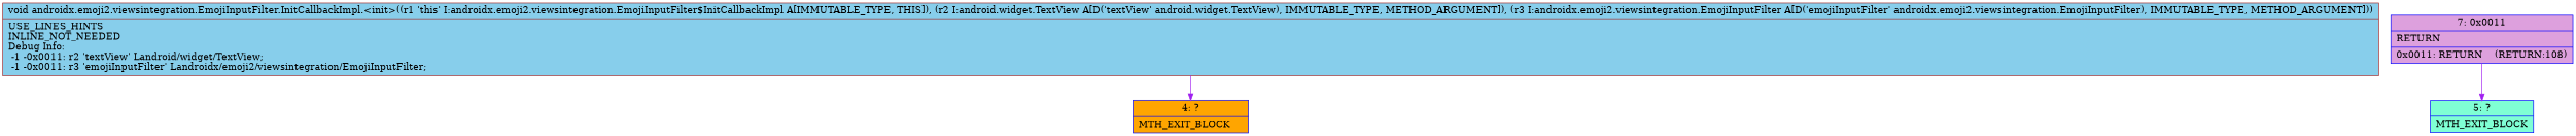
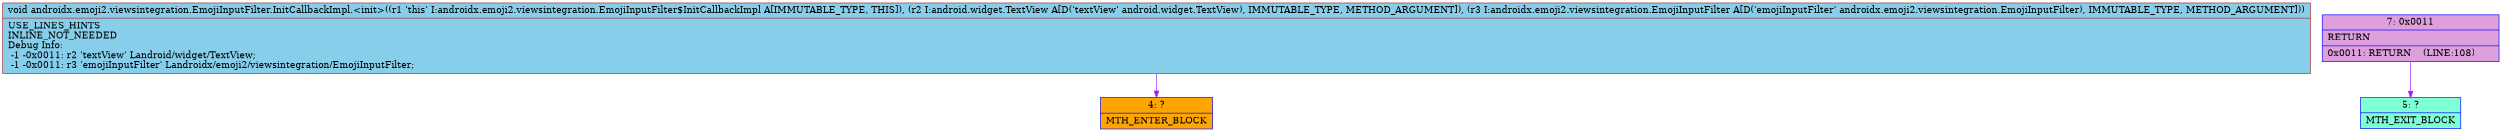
  digraph {
    node [color=blue shape=record style=filled]
    edge [color=purple]
-   n1 [fillcolor=orange label="{4\:\ ?|MTH_EXIT_BLOCK\l}"]
-   n2 [fillcolor=plum label="{7\:\ 0x0011|RETURN\l|0x0011: RETURN    (RETURN:108)\l}"]
+   n1 [fillcolor=orange label="{4\:\ ?|MTH_ENTER_BLOCK\l}"]
+   n2 [fillcolor=plum label="{7\:\ 0x0011|RETURN\l|0x0011: RETURN    (LINE:108)\l}"]
    n3 [fillcolor=aquamarine label="{5\:\ ?|MTH_EXIT_BLOCK\l}"]
    n4 [color=brown fillcolor=skyblue label="{void androidx.emoji2.viewsintegration.EmojiInputFilter.InitCallbackImpl.\<init\>((r1 'this' I:androidx.emoji2.viewsintegration.EmojiInputFilter$InitCallbackImpl A[IMMUTABLE_TYPE, THIS]), (r2 I:android.widget.TextView A[D('textView' android.widget.TextView), IMMUTABLE_TYPE, METHOD_ARGUMENT]), (r3 I:androidx.emoji2.viewsintegration.EmojiInputFilter A[D('emojiInputFilter' androidx.emoji2.viewsintegration.EmojiInputFilter), IMMUTABLE_TYPE, METHOD_ARGUMENT]))  | USE_LINES_HINTS\lINLINE_NOT_NEEDED\lDebug Info:\l  \-1 \-0x0011: r2 'textView' Landroid\/widget\/TextView;\l  \-1 \-0x0011: r3 'emojiInputFilter' Landroidx\/emoji2\/viewsintegration\/EmojiInputFilter;\l}"]
    n2 -> n3
    n4 -> n1
  }
